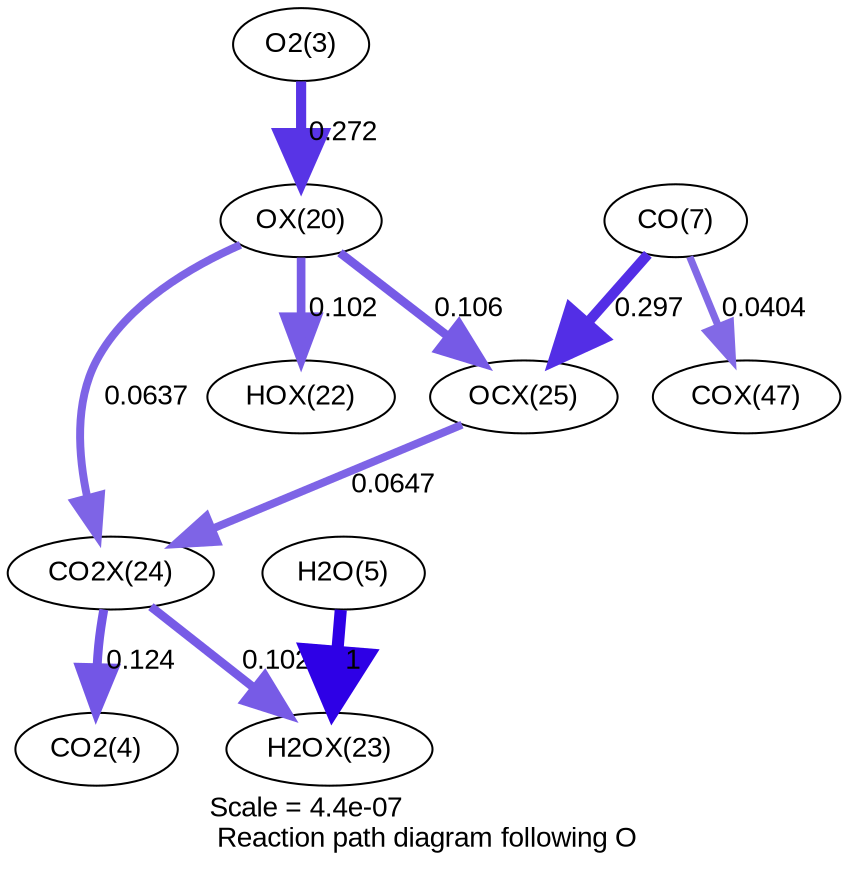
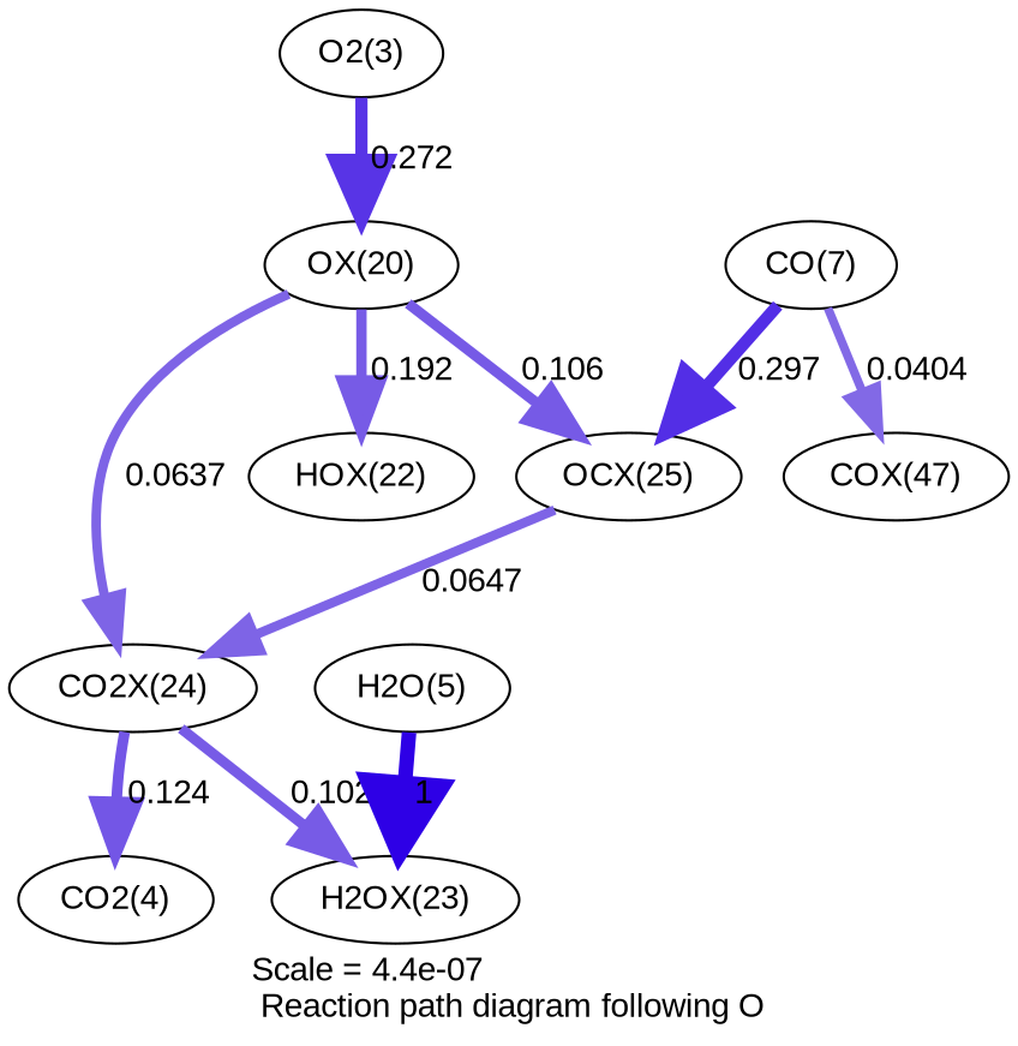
  digraph {
    fontname="Liberation Sans"
    label="Scale = 4.4e-07\l Reaction path diagram following O"
    node [fontname="Liberation Sans"]
    edge [arrowsize=2.14 color="0.7, 0.602, 0.9" fontname="Liberation Sans" penwidth=3.92]
    n1 [label="O2(3)"]
    n2 [label="OX(20)"]
    n3 [label="HOX(22)"]
    n4 [label="OCX(25)"]
    n5 [label="CO2X(24)"]
    n6 [label="H2OX(23)"]
    n7 [label="CO2(4)"]
    n8 [label="H2O(5)"]
    n9 [label="CO(7)"]
    n10 [label="COX(47)"]
    n1 -> n2 [arrowsize=2.51 color="0.7, 0.772, 0.9" label=" 0.272" penwidth=5.02]
-   n2 -> n3 [label=" 0.102" penwidth=4.28]
+   n2 -> n3 [label=" 0.192" penwidth=4.28]
    n2 -> n4 [arrowsize=2.15 color="0.7, 0.606, 0.9" label=" 0.106" penwidth=4.31]
    n2 -> n5 [arrowsize=1.96 color="0.7, 0.564, 0.9" label=" 0.0637"]
    n4 -> n5 [arrowsize=1.96 color="0.7, 0.564, 0.9" label=" 0.0647"]
    n5 -> n6 [label=" 0.102" penwidth=4.27]
    n5 -> n7 [arrowsize=2.21 color="0.7, 0.624, 0.9" label=" 0.124" penwidth=4.42]
    n8 -> n6 [arrowsize=3 color="0.7, 1.5, 0.9" label=" 1" penwidth=6]
    n9 -> n4 [arrowsize=2.54 color="0.7, 0.797, 0.9" label=" 0.297" penwidth=5.08]
    n9 -> n10 [arrowsize=1.79 color="0.7, 0.54, 0.9" label=" 0.0404" penwidth=3.58]
  }
